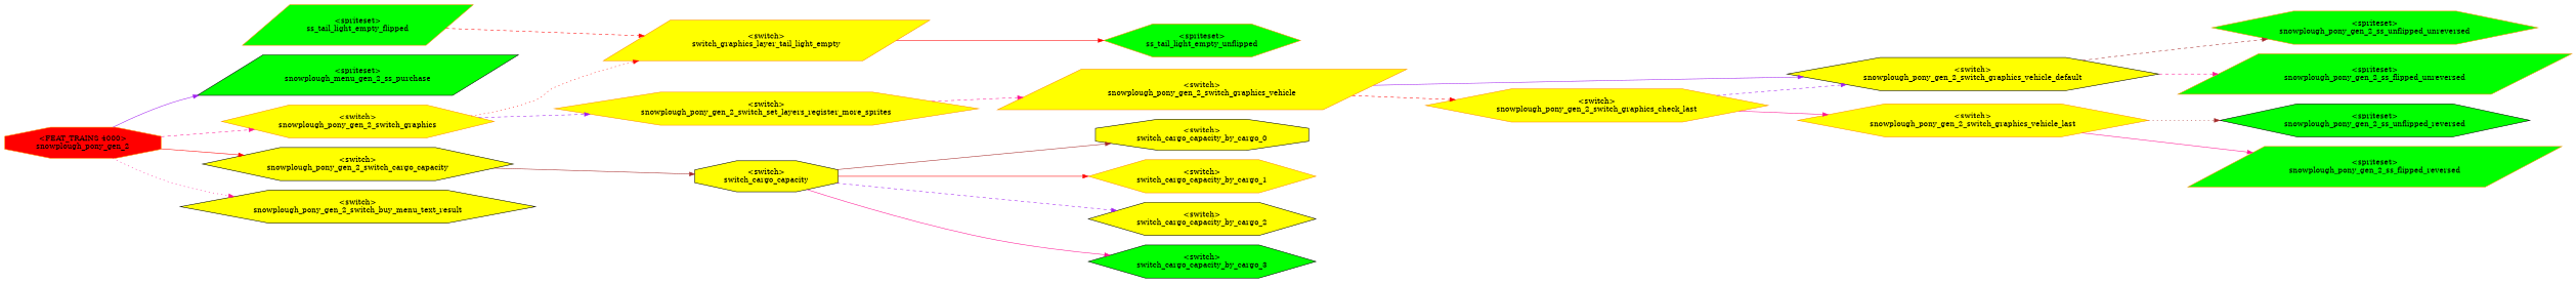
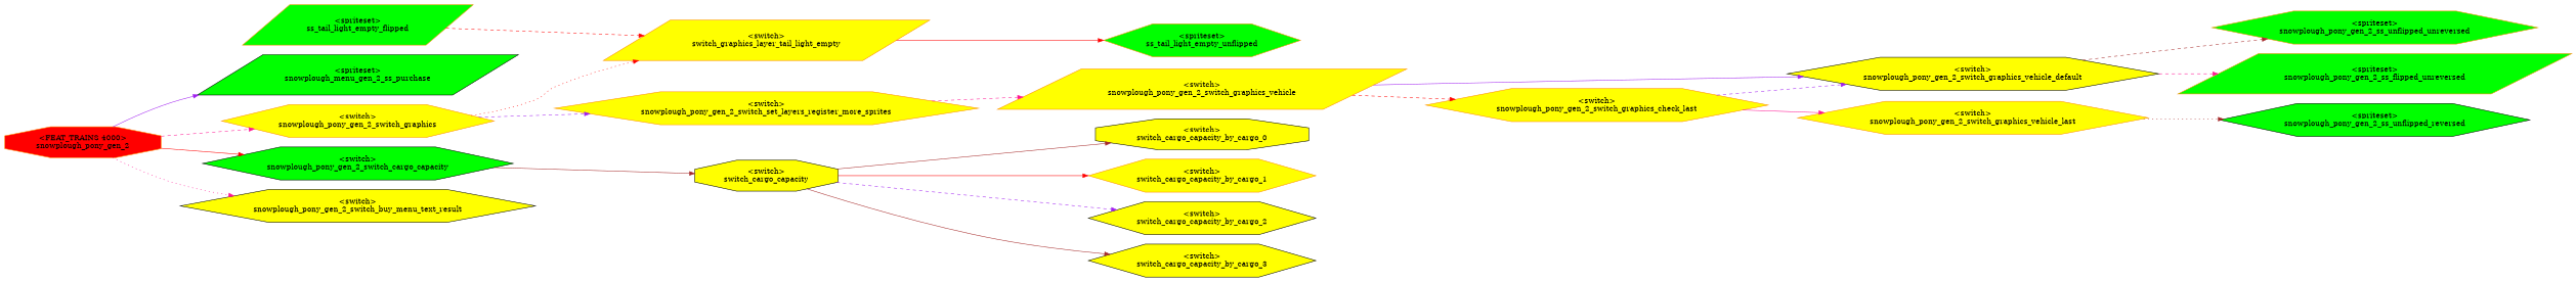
  digraph {
    rankdir=LR
    node [color=darkorange fillcolor=yellow shape=hexagon style=filled]
    edge [color=deeppink style=solid]
    n1 [fillcolor=green label="<spriteset>\nss_tail_light_empty_unflipped"]
    n2 [fillcolor=green label="<spriteset>\nss_tail_light_empty_flipped" shape=parallelogram]
    n3 [label="<switch>\nswitch_graphics_layer_tail_light_empty" shape=parallelogram]
    n4 [color=black label="<switch>\nswitch_cargo_capacity_by_cargo_0" shape=octagon]
    n5 [label="<switch>\nswitch_cargo_capacity_by_cargo_1"]
    n6 [color=black label="<switch>\nswitch_cargo_capacity_by_cargo_2"]
-   n7 [color=black fillcolor=green label="<switch>\nswitch_cargo_capacity_by_cargo_3"]
+   n7 [color=black label="<switch>\nswitch_cargo_capacity_by_cargo_3"]
    n8 [color=black label="<switch>\nswitch_cargo_capacity" shape=octagon]
    n9 [fillcolor=green label="<spriteset>\nsnowplough_pony_gen_2_ss_unflipped_unreversed"]
    n10 [fillcolor=green label="<spriteset>\nsnowplough_pony_gen_2_ss_flipped_unreversed" shape=parallelogram]
    n11 [color=black fillcolor=green label="<spriteset>\nsnowplough_pony_gen_2_ss_unflipped_reversed"]
-   n12 [fillcolor=green label="<spriteset>\nsnowplough_pony_gen_2_ss_flipped_reversed" shape=parallelogram]
    n13 [label="<switch>\nsnowplough_pony_gen_2_switch_graphics_vehicle_last"]
    n14 [color=black label="<switch>\nsnowplough_pony_gen_2_switch_graphics_vehicle_default"]
    n15 [label="<switch>\nsnowplough_pony_gen_2_switch_graphics_check_last"]
    n16 [label="<switch>\nsnowplough_pony_gen_2_switch_graphics_vehicle" shape=parallelogram]
    n17 [color=black fillcolor=green label="<spriteset>\nsnowplough_menu_gen_2_ss_purchase" shape=parallelogram]
    n18 [label="<switch>\nsnowplough_pony_gen_2_switch_set_layers_register_more_sprites"]
    n19 [label="<switch>\nsnowplough_pony_gen_2_switch_graphics"]
-   n20 [color=black label="<switch>\nsnowplough_pony_gen_2_switch_cargo_capacity"]
+   n20 [color=black fillcolor=green label="<switch>\nsnowplough_pony_gen_2_switch_cargo_capacity"]
    n21 [color=black label="<switch>\nsnowplough_pony_gen_2_switch_buy_menu_text_result"]
    n22 [fillcolor=red label="<FEAT_TRAINS 4000>\nsnowplough_pony_gen_2" shape=octagon]
    n2 -> n3 [color=red style=dashed]
    n3 -> n1 [color=red]
    n8 -> n4 [color=brown]
    n8 -> n5 [color=red]
    n8 -> n6 [color=purple style=dashed]
-   n8 -> n7
+   n8 -> n7 [color=brown]
    n13 -> n11 [color=brown style=dotted]
-   n13 -> n12
    n14 -> n9 [color=brown style=dashed]
    n14 -> n10 [style=dashed]
    n15 -> n13
    n15 -> n14 [color=purple style=dashed]
    n16 -> n14 [color=purple]
    n16 -> n15 [color=red style=dashed]
    n18 -> n16 [style=dashed]
    n19 -> n3 [color=red style=dotted]
    n19 -> n18 [color=purple style=dashed]
    n20 -> n8 [color=brown]
    n22 -> n17 [color=purple]
    n22 -> n19 [style=dashed]
    n22 -> n20 [color=red]
    n22 -> n21 [style=dotted]
  }
